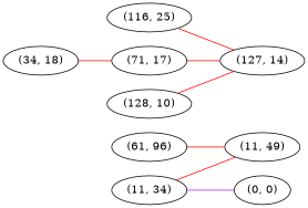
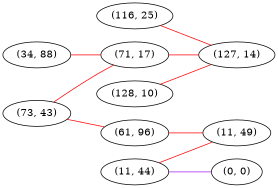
  graph {
    rankdir=LR
    edge [color=red weight=1]
    n1 [label="(116, 25)"]
    "(127, 14)"
+   "(73, 43)"
    "(71, 17)"
    n5 [label="(61, 96)"]
-   "(34, 18)"
-   "(11, 34)"
+   "(34, 18)" [label="(34, 88)"]
+   "(11, 34)" [label="(11, 44)"]
    "(0, 0)"
    "(11, 49)"
    "(128, 10)"
    n1 -- "(127, 14)"
+   "(73, 43)" -- "(71, 17)"
+   "(73, 43)" -- n5
    "(71, 17)" -- "(127, 14)"
    n5 -- "(11, 49)"
    "(34, 18)" -- "(71, 17)"
    "(11, 34)" -- "(0, 0)" [color=purple weight=4]
    "(11, 34)" -- "(11, 49)"
    "(128, 10)" -- "(127, 14)"
  }
